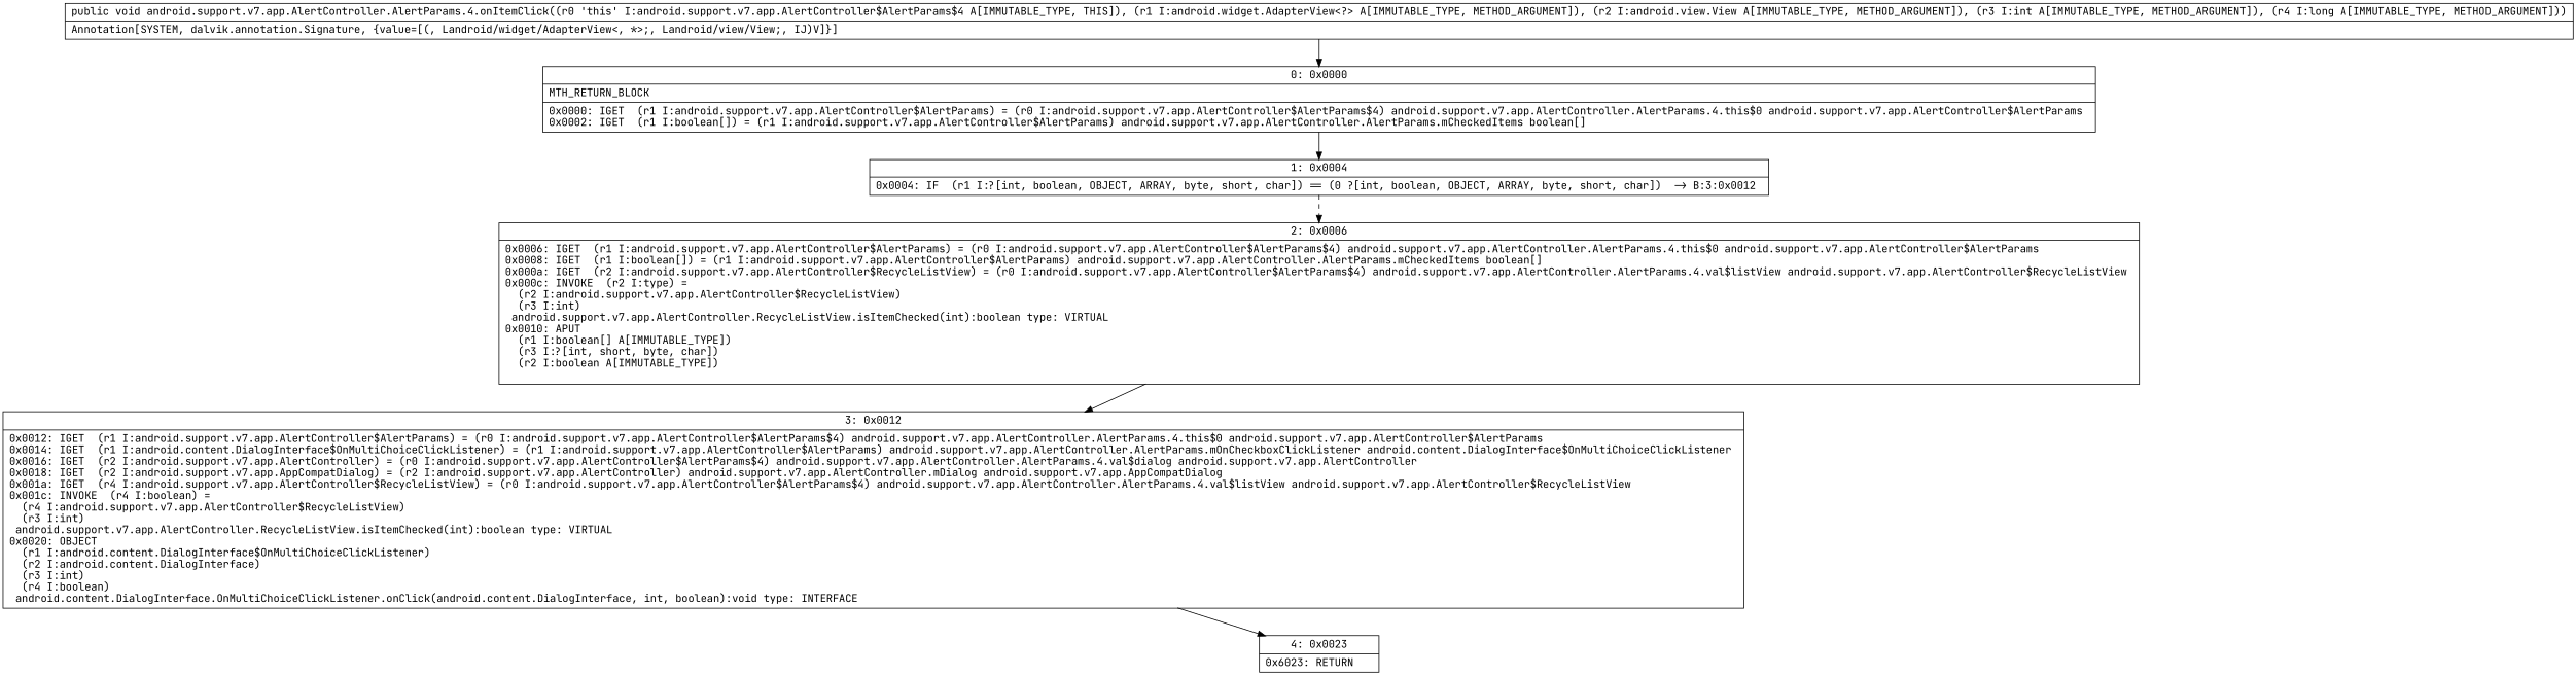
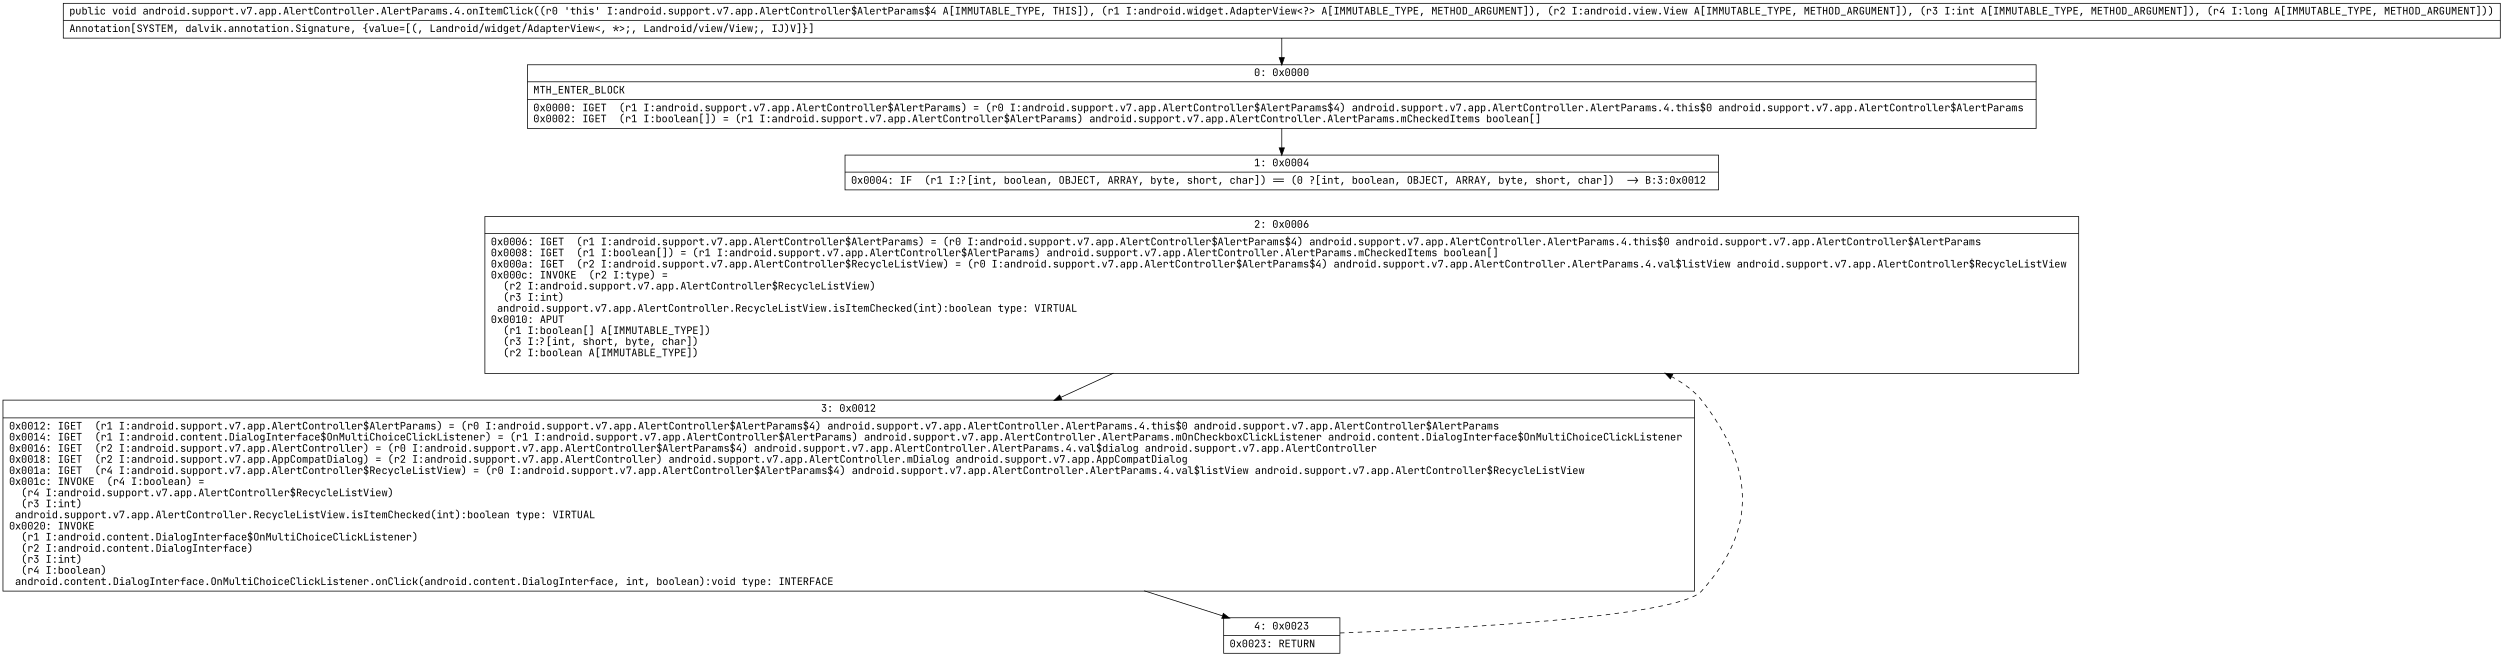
  digraph {
    fontname="JetBrains Mono"
    node [fontname="JetBrains Mono" shape=record]
    edge [fontname="JetBrains Mono"]
-   n1 [label="{0\:\ 0x0000|MTH_RETURN_BLOCK\l|0x0000: IGET  (r1 I:android.support.v7.app.AlertController$AlertParams) = (r0 I:android.support.v7.app.AlertController$AlertParams$4) android.support.v7.app.AlertController.AlertParams.4.this$0 android.support.v7.app.AlertController$AlertParams \l0x0002: IGET  (r1 I:boolean[]) = (r1 I:android.support.v7.app.AlertController$AlertParams) android.support.v7.app.AlertController.AlertParams.mCheckedItems boolean[] \l}"]
+   n1 [label="{0\:\ 0x0000|MTH_ENTER_BLOCK\l|0x0000: IGET  (r1 I:android.support.v7.app.AlertController$AlertParams) = (r0 I:android.support.v7.app.AlertController$AlertParams$4) android.support.v7.app.AlertController.AlertParams.4.this$0 android.support.v7.app.AlertController$AlertParams \l0x0002: IGET  (r1 I:boolean[]) = (r1 I:android.support.v7.app.AlertController$AlertParams) android.support.v7.app.AlertController.AlertParams.mCheckedItems boolean[] \l}"]
    n2 [label="{1\:\ 0x0004|0x0004: IF  (r1 I:?[int, boolean, OBJECT, ARRAY, byte, short, char]) == (0 ?[int, boolean, OBJECT, ARRAY, byte, short, char])  \-\> B:3:0x0012 \l}"]
    n3 [label="{2\:\ 0x0006|0x0006: IGET  (r1 I:android.support.v7.app.AlertController$AlertParams) = (r0 I:android.support.v7.app.AlertController$AlertParams$4) android.support.v7.app.AlertController.AlertParams.4.this$0 android.support.v7.app.AlertController$AlertParams \l0x0008: IGET  (r1 I:boolean[]) = (r1 I:android.support.v7.app.AlertController$AlertParams) android.support.v7.app.AlertController.AlertParams.mCheckedItems boolean[] \l0x000a: IGET  (r2 I:android.support.v7.app.AlertController$RecycleListView) = (r0 I:android.support.v7.app.AlertController$AlertParams$4) android.support.v7.app.AlertController.AlertParams.4.val$listView android.support.v7.app.AlertController$RecycleListView \l0x000c: INVOKE  (r2 I:type) = \l  (r2 I:android.support.v7.app.AlertController$RecycleListView)\l  (r3 I:int)\l android.support.v7.app.AlertController.RecycleListView.isItemChecked(int):boolean type: VIRTUAL \l0x0010: APUT  \l  (r1 I:boolean[] A[IMMUTABLE_TYPE])\l  (r3 I:?[int, short, byte, char])\l  (r2 I:boolean A[IMMUTABLE_TYPE])\l \l}"]
-   n4 [label="{3\:\ 0x0012|0x0012: IGET  (r1 I:android.support.v7.app.AlertController$AlertParams) = (r0 I:android.support.v7.app.AlertController$AlertParams$4) android.support.v7.app.AlertController.AlertParams.4.this$0 android.support.v7.app.AlertController$AlertParams \l0x0014: IGET  (r1 I:android.content.DialogInterface$OnMultiChoiceClickListener) = (r1 I:android.support.v7.app.AlertController$AlertParams) android.support.v7.app.AlertController.AlertParams.mOnCheckboxClickListener android.content.DialogInterface$OnMultiChoiceClickListener \l0x0016: IGET  (r2 I:android.support.v7.app.AlertController) = (r0 I:android.support.v7.app.AlertController$AlertParams$4) android.support.v7.app.AlertController.AlertParams.4.val$dialog android.support.v7.app.AlertController \l0x0018: IGET  (r2 I:android.support.v7.app.AppCompatDialog) = (r2 I:android.support.v7.app.AlertController) android.support.v7.app.AlertController.mDialog android.support.v7.app.AppCompatDialog \l0x001a: IGET  (r4 I:android.support.v7.app.AlertController$RecycleListView) = (r0 I:android.support.v7.app.AlertController$AlertParams$4) android.support.v7.app.AlertController.AlertParams.4.val$listView android.support.v7.app.AlertController$RecycleListView \l0x001c: INVOKE  (r4 I:boolean) = \l  (r4 I:android.support.v7.app.AlertController$RecycleListView)\l  (r3 I:int)\l android.support.v7.app.AlertController.RecycleListView.isItemChecked(int):boolean type: VIRTUAL \l0x0020: OBJECT  \l  (r1 I:android.content.DialogInterface$OnMultiChoiceClickListener)\l  (r2 I:android.content.DialogInterface)\l  (r3 I:int)\l  (r4 I:boolean)\l android.content.DialogInterface.OnMultiChoiceClickListener.onClick(android.content.DialogInterface, int, boolean):void type: INTERFACE \l}"]
-   n5 [label="{4\:\ 0x0023|0x6023: RETURN   \l}"]
+   n4 [label="{3\:\ 0x0012|0x0012: IGET  (r1 I:android.support.v7.app.AlertController$AlertParams) = (r0 I:android.support.v7.app.AlertController$AlertParams$4) android.support.v7.app.AlertController.AlertParams.4.this$0 android.support.v7.app.AlertController$AlertParams \l0x0014: IGET  (r1 I:android.content.DialogInterface$OnMultiChoiceClickListener) = (r1 I:android.support.v7.app.AlertController$AlertParams) android.support.v7.app.AlertController.AlertParams.mOnCheckboxClickListener android.content.DialogInterface$OnMultiChoiceClickListener \l0x0016: IGET  (r2 I:android.support.v7.app.AlertController) = (r0 I:android.support.v7.app.AlertController$AlertParams$4) android.support.v7.app.AlertController.AlertParams.4.val$dialog android.support.v7.app.AlertController \l0x0018: IGET  (r2 I:android.support.v7.app.AppCompatDialog) = (r2 I:android.support.v7.app.AlertController) android.support.v7.app.AlertController.mDialog android.support.v7.app.AppCompatDialog \l0x001a: IGET  (r4 I:android.support.v7.app.AlertController$RecycleListView) = (r0 I:android.support.v7.app.AlertController$AlertParams$4) android.support.v7.app.AlertController.AlertParams.4.val$listView android.support.v7.app.AlertController$RecycleListView \l0x001c: INVOKE  (r4 I:boolean) = \l  (r4 I:android.support.v7.app.AlertController$RecycleListView)\l  (r3 I:int)\l android.support.v7.app.AlertController.RecycleListView.isItemChecked(int):boolean type: VIRTUAL \l0x0020: INVOKE  \l  (r1 I:android.content.DialogInterface$OnMultiChoiceClickListener)\l  (r2 I:android.content.DialogInterface)\l  (r3 I:int)\l  (r4 I:boolean)\l android.content.DialogInterface.OnMultiChoiceClickListener.onClick(android.content.DialogInterface, int, boolean):void type: INTERFACE \l}"]
+   n5 [label="{4\:\ 0x0023|0x0023: RETURN   \l}"]
    n6 [label="{public void android.support.v7.app.AlertController.AlertParams.4.onItemClick((r0 'this' I:android.support.v7.app.AlertController$AlertParams$4 A[IMMUTABLE_TYPE, THIS]), (r1 I:android.widget.AdapterView\<?\> A[IMMUTABLE_TYPE, METHOD_ARGUMENT]), (r2 I:android.view.View A[IMMUTABLE_TYPE, METHOD_ARGUMENT]), (r3 I:int A[IMMUTABLE_TYPE, METHOD_ARGUMENT]), (r4 I:long A[IMMUTABLE_TYPE, METHOD_ARGUMENT]))  | Annotation[SYSTEM, dalvik.annotation.Signature, \{value=[(, Landroid\/widget\/AdapterView\<, *\>;, Landroid\/view\/View;, IJ)V]\}]\l}"]
    n1 -> n2
-   n2 -> n3 [style=dashed]
+   n5 -> n3 [style=dashed]
    n3 -> n4
    n4 -> n5
    n6 -> n1
  }
